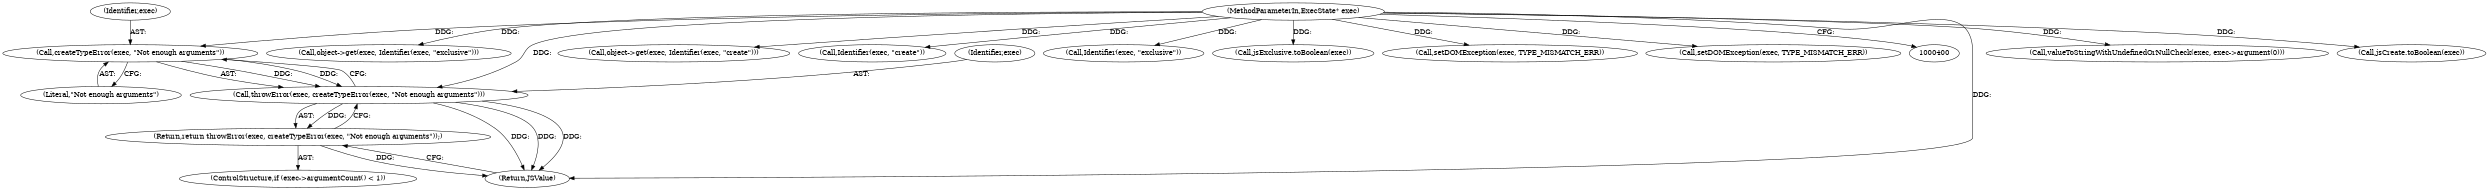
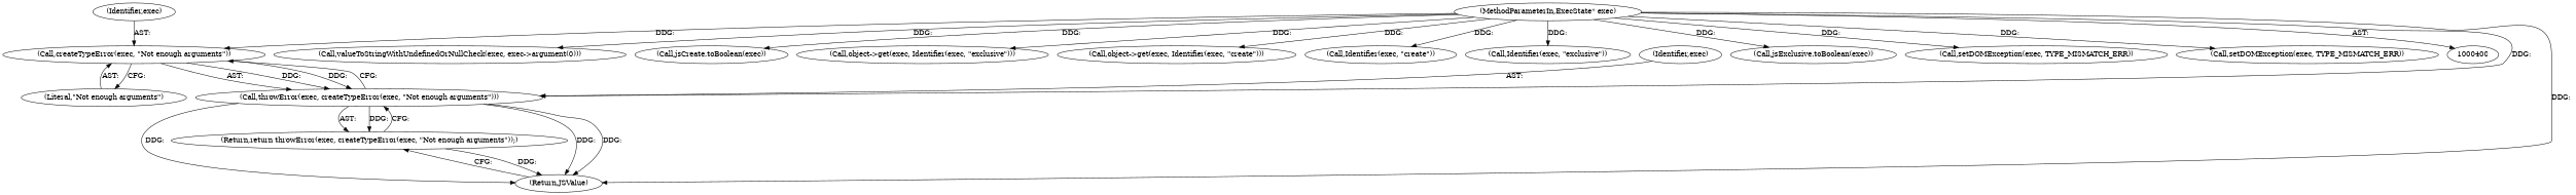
  digraph {
    n1 [label="(Call,createTypeError(exec, \"Not enough arguments\"))"]
    n2 [label="(Call,throwError(exec, createTypeError(exec, \"Not enough arguments\")))"]
    n3 [label="(Literal,\"Not enough arguments\")"]
    n4 [label="(Return,JSValue)"]
    n5 [label="(Return,return throwError(exec, createTypeError(exec, \"Not enough arguments\"));)"]
    n6 [label="(MethodParameterIn,ExecState* exec)"]
    n7 [label="(Call,valueToStringWithUndefinedOrNullCheck(exec, exec->argument(0)))"]
    n8 [label="(Call,jsCreate.toBoolean(exec))"]
    n9 [label="(Call,object->get(exec, Identifier(exec, \"exclusive\")))"]
    n10 [label="(Call,object->get(exec, Identifier(exec, \"create\")))"]
    n11 [label="(Call,Identifier(exec, \"create\"))"]
    n12 [label="(Call,Identifier(exec, \"exclusive\"))"]
    n13 [label="(Call,jsExclusive.toBoolean(exec))"]
    n14 [label="(Call,setDOMException(exec, TYPE_MISMATCH_ERR))"]
    n15 [label="(Call,setDOMException(exec, TYPE_MISMATCH_ERR))"]
    n16 [label=1000400]
-   n17 [label="(ControlStructure,if (exec->argumentCount() < 1))"]
    n18 [label="(Identifier,exec)"]
    n19 [label="(Identifier,exec)"]
    n1 -> n2 [label="AST: "]
    n1 -> n2 [label="DDG: "]
    n1 -> n2 [label="DDG: "]
    n1 -> n3 [label="CFG: "]
    n2 -> n1 [label="CFG: "]
    n2 -> n4 [label="DDG: "]
    n2 -> n4 [label="DDG: "]
    n2 -> n4 [label="DDG: "]
    n2 -> n5 [label="AST: "]
    n2 -> n5 [label="DDG: "]
    n3 -> n1 [label="AST: "]
    n4 -> n5 [label="CFG: "]
    n5 -> n2 [label="CFG: "]
    n5 -> n4 [label="DDG: "]
-   n5 -> n17 [label="AST: "]
    n6 -> n1 [label="DDG: "]
    n6 -> n2 [label="DDG: "]
    n6 -> n4 [label="DDG: "]
    n6 -> n7 [label="DDG: "]
    n6 -> n8 [label="DDG: "]
    n6 -> n9 [label="DDG: "]
    n6 -> n10 [label="DDG: "]
    n6 -> n11 [label="DDG: "]
    n6 -> n12 [label="DDG: "]
    n6 -> n13 [label="DDG: "]
    n6 -> n14 [label="DDG: "]
    n6 -> n15 [label="DDG: "]
-   n6 -> n16 [label="CFG: "]
+   n6 -> n16 [label="AST: "]
    n18 -> n1 [label="AST: "]
    n19 -> n2 [label="AST: "]
  }
